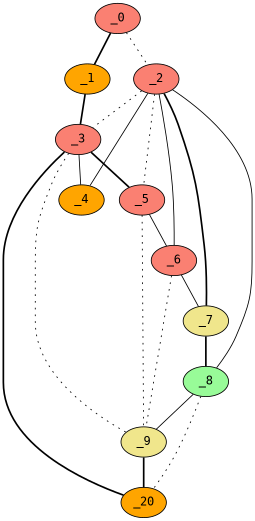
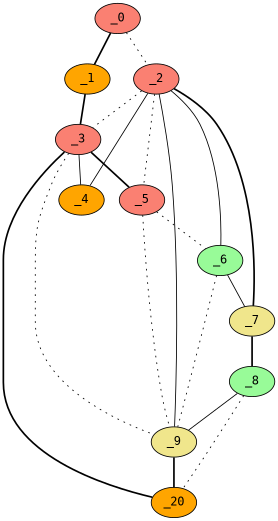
  graph {
    fontname="DejaVu Sans Mono"
    node [fillcolor=salmon fontname="DejaVu Sans Mono" style=filled y=13]
    edge [fontname="DejaVu Sans Mono" style=bold valence=1]
    _0 [x=39]
    _1 [fillcolor=orange x=53 y=3]
    _2 [x=58]
    _3 [x=59 y=1]
    _4 [fillcolor=orange x=64 y=4]
    _5 [x=67 y=4]
-   _6 [x=76 y=7]
+   _6 [fillcolor=palegreen x=76 y=7]
    _7 [fillcolor=khaki x=81 y=9]
    _8 [fillcolor=palegreen x=86 y=11]
    _9 [fillcolor=khaki x=91 y=9]
    n11 [fillcolor=orange label=_20 x=98 y=10]
    _0 -- _1
    _0 -- _2 [style=dotted]
    _1 -- _3
    _2 -- _3 [style=dotted valence=2]
    _2 -- _4 [style=solid]
    _2 -- _5 [style=dotted]
    _2 -- _6 [style=solid valence=2]
    _2 -- _7 [valence=2]
-   _2 -- _8 [style=solid]
+   _2 -- _9 [style=solid]
    _3 -- _4 [style=solid valence=2]
    _3 -- _5
    _3 -- _9 [style=dotted valence=2]
    _3 -- n11
-   _5 -- _6 [style=solid]
+   _5 -- _6 [style=dotted]
    _5 -- _9 [style=dotted valence=2]
    _6 -- _7 [style=solid]
    _6 -- _9 [style=dotted valence=2]
    _7 -- _8 [valence=2]
    _8 -- _9 [style=solid valence=2]
    _8 -- n11 [style=dotted]
    _9 -- n11
  }
